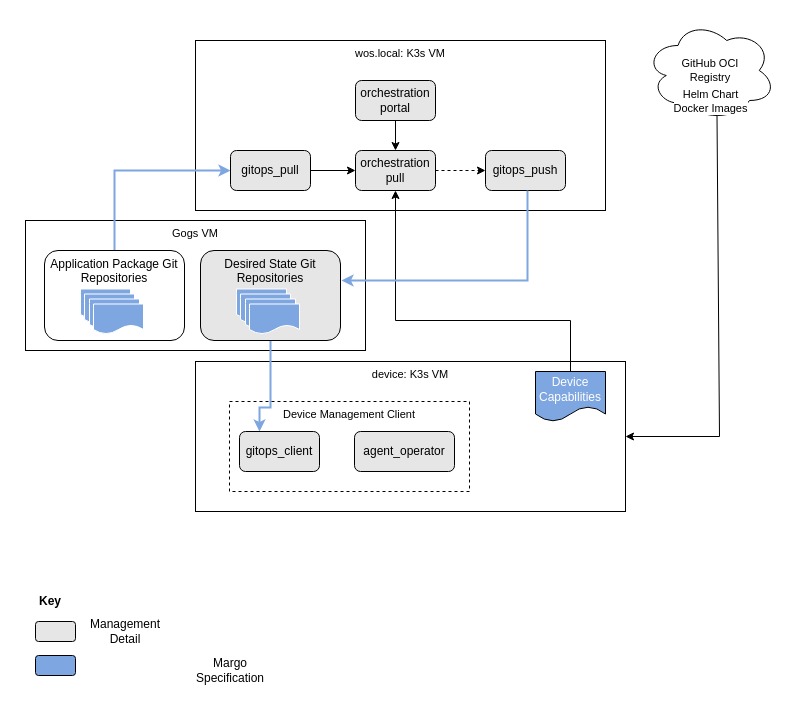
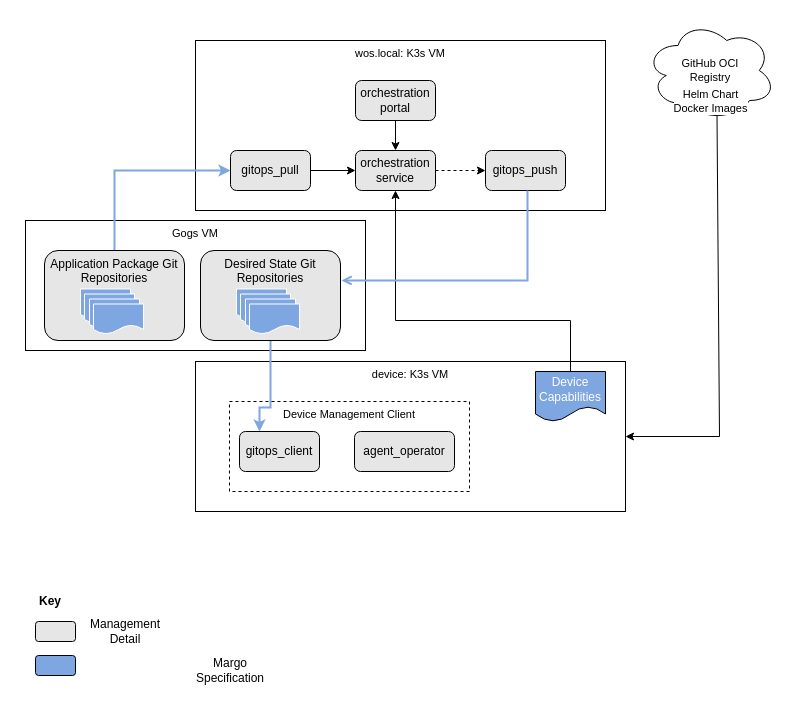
  <mxCell id="0" />
  <mxCell id="1" parent="0" />
  <mxCell id="2" value="device: K3s VM" style="rounded=0;whiteSpace=wrap;html=1;fontSize=11;fontColor=#000000;strokeColor=#000000;fillColor=#FFFFFF;labelBackgroundColor=default;align=center;verticalAlign=top;" parent="1" vertex="1"><mxGeometry x="195" y="361" width="430" height="150" as="geometry" /></mxCell>
  <mxCell id="3" value="wos.local: K3s VM" style="rounded=0;whiteSpace=wrap;html=1;fontSize=11;fontColor=#000000;strokeColor=#000000;fillColor=#FFFFFF;labelBackgroundColor=default;align=center;verticalAlign=top;" parent="1" vertex="1"><mxGeometry x="195" y="40" width="410" height="170" as="geometry" /></mxCell>
  <mxCell id="4" value="Gogs VM" style="rounded=0;whiteSpace=wrap;html=1;fontSize=11;fontColor=#000000;strokeColor=#000000;fillColor=#FFFFFF;labelBackgroundColor=default;align=center;verticalAlign=top;" parent="1" vertex="1"><mxGeometry x="25" y="220" width="340" height="130" as="geometry" /></mxCell>
  <mxCell id="5" style="edgeStyle=orthogonalEdgeStyle;rounded=0;orthogonalLoop=1;jettySize=auto;html=1;exitX=0.5;exitY=1;exitDx=0;exitDy=0;entryX=0.25;entryY=0;entryDx=0;entryDy=0;strokeWidth=2;strokeColor=#7EA6E0;" parent="1" source="28" target="10" edge="1"><mxGeometry relative="1" as="geometry"><mxPoint x="280" y="353" as="sourcePoint" /><Array as="points"><mxPoint x="270" y="407" /><mxPoint x="259" y="407" /></Array></mxGeometry></mxCell>
  <mxCell id="6" value="Device Management Client" style="rounded=0;whiteSpace=wrap;html=1;labelBackgroundColor=none;fontSize=11;fontColor=#000000;strokeColor=#000000;fillColor=none;align=center;verticalAlign=top;dashed=1;" parent="1" vertex="1"><mxGeometry x="229" y="401" width="240" height="90" as="geometry" /></mxCell>
  <mxCell id="7" value="GitHub&amp;nbsp;OCI&lt;br&gt;Registry" style="ellipse;shape=cloud;whiteSpace=wrap;html=1;labelBackgroundColor=#FFFFFF;fontSize=11;" parent="1" vertex="1"><mxGeometry x="645" y="20" width="130" height="100" as="geometry" /></mxCell>
  <mxCell id="8" value="" style="endArrow=classic;html=1;rounded=0;fontSize=11;fontColor=#000000;exitX=0.55;exitY=0.95;exitDx=0;exitDy=0;exitPerimeter=0;entryX=1;entryY=0.5;entryDx=0;entryDy=0;" parent="1" source="7" target="2" edge="1"><mxGeometry width="50" height="50" relative="1" as="geometry"><mxPoint x="-55" y="470" as="sourcePoint" /><mxPoint x="5" y="475" as="targetPoint" /><Array as="points"><mxPoint x="719" y="436" /></Array></mxGeometry></mxCell>
  <mxCell id="9" value="Helm Chart&lt;br&gt;Docker Images" style="edgeLabel;html=1;align=center;verticalAlign=middle;resizable=0;points=[];fontSize=11;fontColor=#000000;" parent="8" vertex="1" connectable="0"><mxGeometry x="-0.079" y="-2" relative="1" as="geometry"><mxPoint x="-6" y="-206" as="offset" /></mxGeometry></mxCell>
  <mxCell id="10" value="gitops_client" style="rounded=1;whiteSpace=wrap;html=1;fillColor=#E6E6E6;" parent="1" vertex="1"><mxGeometry x="239" y="431" width="80" height="40" as="geometry" /></mxCell>
  <mxCell id="11" value="agent_operator" style="rounded=1;whiteSpace=wrap;html=1;fillColor=#E6E6E6;" parent="1" vertex="1"><mxGeometry x="354" y="431" width="100" height="40" as="geometry" /></mxCell>
  <mxCell id="12" style="edgeStyle=orthogonalEdgeStyle;rounded=0;orthogonalLoop=1;jettySize=auto;html=1;entryX=0;entryY=0.5;entryDx=0;entryDy=0;exitX=0.5;exitY=0;exitDx=0;exitDy=0;strokeColor=#7EA6E0;strokeWidth=2;" parent="1" source="22" target="14" edge="1"><mxGeometry relative="1" as="geometry"><mxPoint x="140" y="243" as="sourcePoint" /></mxGeometry></mxCell>
  <mxCell id="13" style="edgeStyle=orthogonalEdgeStyle;rounded=0;orthogonalLoop=1;jettySize=auto;html=1;entryX=0;entryY=0.5;entryDx=0;entryDy=0;" parent="1" source="14" target="16" edge="1"><mxGeometry relative="1" as="geometry" /></mxCell>
  <mxCell id="14" value="gitops_pull" style="rounded=1;whiteSpace=wrap;html=1;fillColor=#E6E6E6;" parent="1" vertex="1"><mxGeometry x="230" y="150" width="80" height="40" as="geometry" /></mxCell>
  <mxCell id="15" style="edgeStyle=orthogonalEdgeStyle;rounded=0;orthogonalLoop=1;jettySize=auto;html=1;entryX=0;entryY=0.5;entryDx=0;entryDy=0;dashed=1;" parent="1" source="16" target="19" edge="1"><mxGeometry relative="1" as="geometry" /></mxCell>
- <mxCell id="16" value="orchestration pull" style="rounded=1;whiteSpace=wrap;html=1;fillColor=#E6E6E6;" parent="1" vertex="1"><mxGeometry x="355" y="150" width="80" height="40" as="geometry" /></mxCell>
+ <mxCell id="16" value="orchestration service" style="rounded=1;whiteSpace=wrap;html=1;fillColor=#E6E6E6;" parent="1" vertex="1"><mxGeometry x="355" y="150" width="80" height="40" as="geometry" /></mxCell>
  <mxCell id="17" style="edgeStyle=orthogonalEdgeStyle;rounded=0;orthogonalLoop=1;jettySize=auto;html=1;" parent="1" source="18" target="16" edge="1"><mxGeometry relative="1" as="geometry" /></mxCell>
  <mxCell id="18" value="orchestration portal" style="rounded=1;whiteSpace=wrap;html=1;fillColor=#E6E6E6;" parent="1" vertex="1"><mxGeometry x="355" y="80" width="80" height="40" as="geometry" /></mxCell>
  <mxCell id="19" value="gitops_push" style="rounded=1;whiteSpace=wrap;html=1;fillColor=#E6E6E6;" parent="1" vertex="1"><mxGeometry x="485" y="150" width="80" height="40" as="geometry" /></mxCell>
  <mxCell id="20" style="edgeStyle=orthogonalEdgeStyle;rounded=0;orthogonalLoop=1;jettySize=auto;html=1;entryX=0.5;entryY=1;entryDx=0;entryDy=0;" parent="1" source="21" target="16" edge="1"><mxGeometry relative="1" as="geometry"><Array as="points"><mxPoint x="570" y="320" /><mxPoint x="395" y="320" /></Array></mxGeometry></mxCell>
  <mxCell id="21" value="Device&lt;br&gt;Capabilities" style="shape=document;whiteSpace=wrap;html=1;boundedLbl=1;fillColor=#7EA6E0;fontColor=#FFFFFF;" parent="1" vertex="1"><mxGeometry x="535" y="371" width="70" height="50" as="geometry" /></mxCell>
- <mxCell id="22" value="Application Package Git Repositories" style="rounded=1;whiteSpace=wrap;html=1;fillColor=#ffffff;verticalAlign=top;" parent="1" vertex="1"><mxGeometry x="44" y="250" width="140" height="90" as="geometry" /></mxCell>
+ <mxCell id="22" value="Application Package Git Repositories" style="rounded=1;whiteSpace=wrap;html=1;fillColor=#E6E6E6;verticalAlign=top;" parent="1" vertex="1"><mxGeometry x="44" y="250" width="140" height="90" as="geometry" /></mxCell>
  <mxCell id="23" value="" style="group;strokeColor=none;" parent="1" vertex="1" connectable="0"><mxGeometry x="80" y="288.5" width="90" height="68.5" as="geometry" /></mxCell>
  <mxCell id="24" value="" style="shape=document;whiteSpace=wrap;html=1;boundedLbl=1;fillColor=#7EA6E0;strokeColor=#FFFFFF;" parent="23" vertex="1"><mxGeometry width="50" height="30" as="geometry" /></mxCell>
  <mxCell id="25" value="" style="shape=document;whiteSpace=wrap;html=1;boundedLbl=1;fillColor=#7EA6E0;strokeColor=#FFFFFF;" parent="23" vertex="1"><mxGeometry x="4" y="5" width="50" height="30" as="geometry" /></mxCell>
  <mxCell id="26" value="" style="shape=document;whiteSpace=wrap;html=1;boundedLbl=1;fillColor=#7EA6E0;strokeColor=#FFFFFF;" parent="23" vertex="1"><mxGeometry x="9" y="10" width="50" height="30" as="geometry" /></mxCell>
  <mxCell id="27" value="" style="shape=document;whiteSpace=wrap;html=1;boundedLbl=1;fillColor=#7EA6E0;strokeColor=#FFFFFF;" parent="23" vertex="1"><mxGeometry x="13" y="15" width="50" height="30" as="geometry" /></mxCell>
  <mxCell id="28" value="Desired State Git Repositories" style="rounded=1;whiteSpace=wrap;html=1;fillColor=#E6E6E6;verticalAlign=top;" parent="1" vertex="1"><mxGeometry x="200" y="250" width="140" height="90" as="geometry" /></mxCell>
  <mxCell id="29" value="" style="group;strokeColor=none;" parent="1" vertex="1" connectable="0"><mxGeometry x="236" y="288.5" width="90" height="68.5" as="geometry" /></mxCell>
  <mxCell id="30" value="" style="shape=document;whiteSpace=wrap;html=1;boundedLbl=1;fillColor=#7EA6E0;strokeColor=#FFFFFF;" parent="29" vertex="1"><mxGeometry width="50" height="30" as="geometry" /></mxCell>
  <mxCell id="31" value="" style="shape=document;whiteSpace=wrap;html=1;boundedLbl=1;fillColor=#7EA6E0;strokeColor=#FFFFFF;" parent="29" vertex="1"><mxGeometry x="4" y="5" width="50" height="30" as="geometry" /></mxCell>
  <mxCell id="32" value="" style="shape=document;whiteSpace=wrap;html=1;boundedLbl=1;fillColor=#7EA6E0;strokeColor=#FFFFFF;" parent="29" vertex="1"><mxGeometry x="9" y="10" width="50" height="30" as="geometry" /></mxCell>
  <mxCell id="33" value="" style="shape=document;whiteSpace=wrap;html=1;boundedLbl=1;fillColor=#7EA6E0;strokeColor=#FFFFFF;" parent="29" vertex="1"><mxGeometry x="13" y="15" width="50" height="30" as="geometry" /></mxCell>
  <mxCell id="34" value="" style="rounded=1;whiteSpace=wrap;html=1;fillColor=#E6E6E6;" parent="1" vertex="1"><mxGeometry x="35" y="621" width="40" height="20" as="geometry" /></mxCell>
  <mxCell id="35" value="Key" style="text;html=1;align=center;verticalAlign=middle;whiteSpace=wrap;rounded=0;fontStyle=1" parent="1" vertex="1"><mxGeometry x="20" y="586" width="60" height="30" as="geometry" /></mxCell>
  <mxCell id="36" value="Management Detail" style="text;html=1;align=center;verticalAlign=middle;whiteSpace=wrap;rounded=0;" parent="1" vertex="1"><mxGeometry x="75" y="616" width="100" height="30" as="geometry" /></mxCell>
  <mxCell id="37" value="" style="rounded=1;whiteSpace=wrap;html=1;fillColor=#7EA6E0;" parent="1" vertex="1"><mxGeometry x="35" y="655" width="40" height="20" as="geometry" /></mxCell>
  <mxCell id="38" value="Margo Specification" style="text;html=1;align=center;verticalAlign=middle;whiteSpace=wrap;rounded=0;" parent="1" vertex="1"><mxGeometry x="180" y="655" width="100" height="30" as="geometry" /></mxCell>
- <mxCell id="39" style="edgeStyle=orthogonalEdgeStyle;rounded=0;orthogonalLoop=1;jettySize=auto;html=1;entryX=1.007;entryY=0.333;entryDx=0;entryDy=0;entryPerimeter=0;strokeColor=#7EA6E0;strokeWidth=2;" parent="1" source="19" target="28" edge="1"><mxGeometry relative="1" as="geometry"><Array as="points"><mxPoint x="527" y="280" /></Array></mxGeometry></mxCell>
+ <mxCell id="39" style="edgeStyle=orthogonalEdgeStyle;rounded=0;orthogonalLoop=1;jettySize=auto;html=1;entryX=1.007;entryY=0.333;entryDx=0;entryDy=0;entryPerimeter=0;strokeColor=#7EA6E0;strokeWidth=2;endArrow=open;" parent="1" source="19" target="28" edge="1"><mxGeometry relative="1" as="geometry"><Array as="points"><mxPoint x="527" y="280" /></Array></mxGeometry></mxCell>
